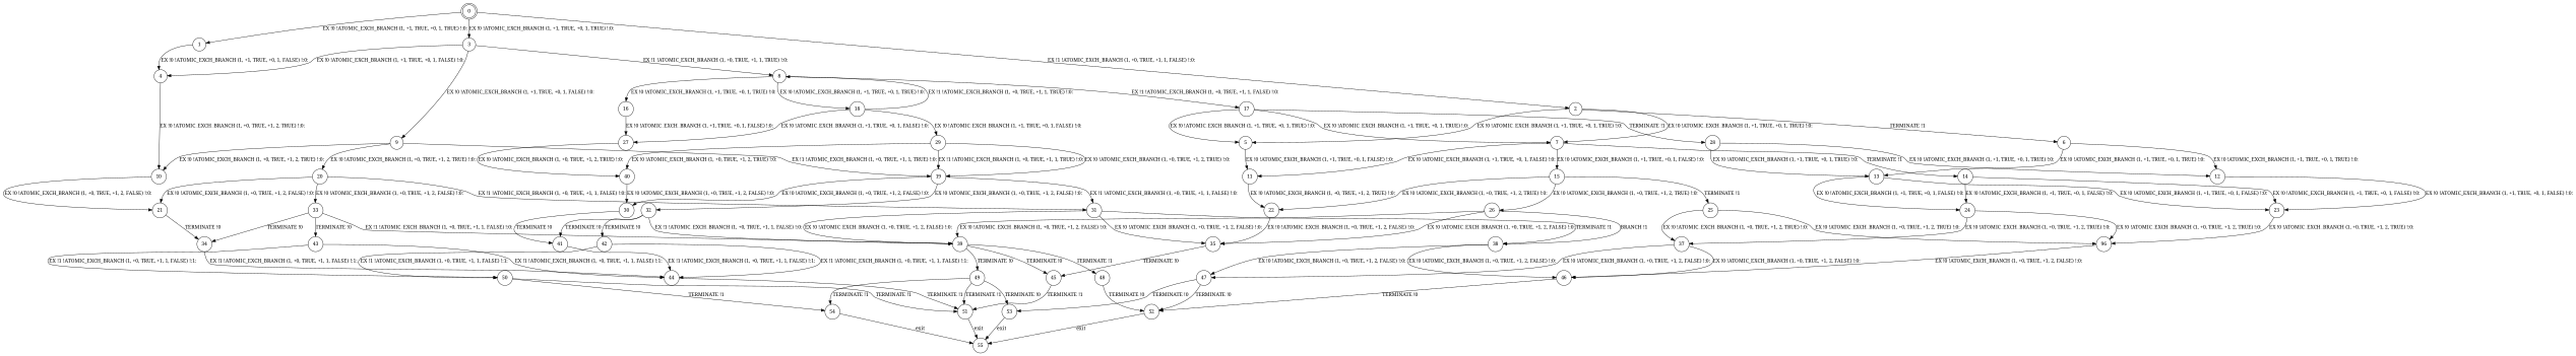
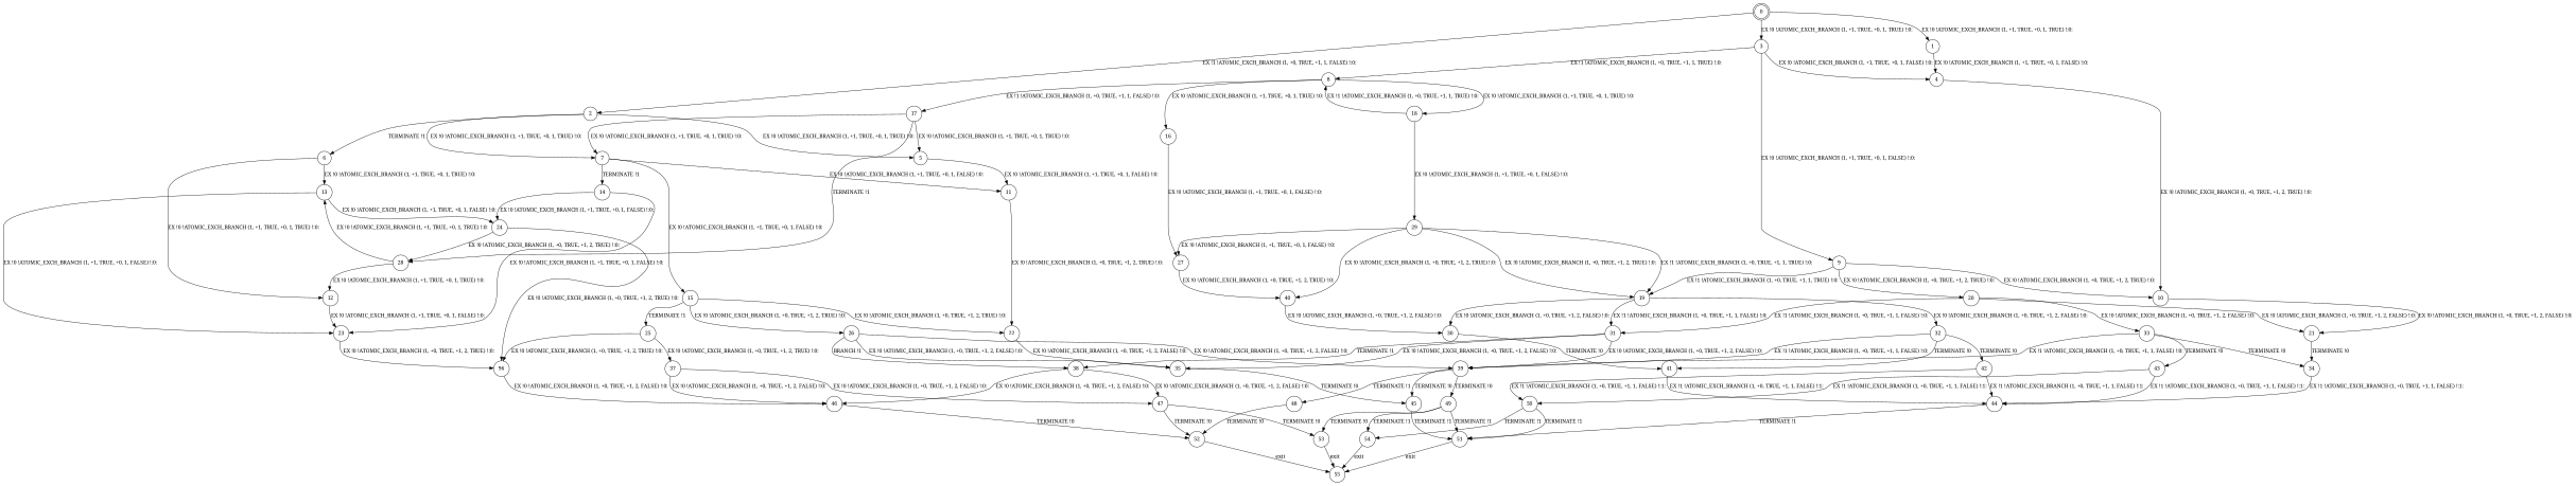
  digraph {
    fontname="Noto Serif"
    node [fontname="Noto Serif" shape=circle]
    edge [fontname="Noto Serif"]
    0 [peripheries=2]
    1
    2
    3
    4
    5
    6
    7
    8
    9
    10
    11
    12
    13
    14
    15
    16
    17
    18
    19
    20
    21
    22
    23
    24
    25
    26
    27
    28
    29
    30
    31
    32
    33
    34
    35
    n37 [label=96]
    37
    38
    39
    40
    41
    42
    43
    44
    45
    46
    47
    48
    49
    50
    51
    52
    53
    54
    55
    0 -> 1 [label="EX !0 !ATOMIC_EXCH_BRANCH (1, +1, TRUE, +0, 1, TRUE) !:0:"]
    0 -> 2 [label="EX !1 !ATOMIC_EXCH_BRANCH (1, +0, TRUE, +1, 1, FALSE) !:0:"]
    0 -> 3 [label="EX !0 !ATOMIC_EXCH_BRANCH (1, +1, TRUE, +0, 1, TRUE) !:0:"]
    1 -> 4 [label="EX !0 !ATOMIC_EXCH_BRANCH (1, +1, TRUE, +0, 1, FALSE) !:0:"]
    2 -> 5 [label="EX !0 !ATOMIC_EXCH_BRANCH (1, +1, TRUE, +0, 1, TRUE) !:0:"]
    2 -> 6 [label="TERMINATE !1"]
    2 -> 7 [label="EX !0 !ATOMIC_EXCH_BRANCH (1, +1, TRUE, +0, 1, TRUE) !:0:"]
    3 -> 4 [label="EX !0 !ATOMIC_EXCH_BRANCH (1, +1, TRUE, +0, 1, FALSE) !:0:"]
    3 -> 8 [label="EX !1 !ATOMIC_EXCH_BRANCH (1, +0, TRUE, +1, 1, TRUE) !:0:"]
    3 -> 9 [label="EX !0 !ATOMIC_EXCH_BRANCH (1, +1, TRUE, +0, 1, FALSE) !:0:"]
    4 -> 10 [label="EX !0 !ATOMIC_EXCH_BRANCH (1, +0, TRUE, +1, 2, TRUE) !:0:"]
    5 -> 11 [label="EX !0 !ATOMIC_EXCH_BRANCH (1, +1, TRUE, +0, 1, FALSE) !:0:"]
    6 -> 12 [label="EX !0 !ATOMIC_EXCH_BRANCH (1, +1, TRUE, +0, 1, TRUE) !:0:"]
    6 -> 13 [label="EX !0 !ATOMIC_EXCH_BRANCH (1, +1, TRUE, +0, 1, TRUE) !:0:"]
    7 -> 11 [label="EX !0 !ATOMIC_EXCH_BRANCH (1, +1, TRUE, +0, 1, FALSE) !:0:"]
    7 -> 14 [label="TERMINATE !1"]
    7 -> 15 [label="EX !0 !ATOMIC_EXCH_BRANCH (1, +1, TRUE, +0, 1, FALSE) !:0:"]
    8 -> 16 [label="EX !0 !ATOMIC_EXCH_BRANCH (1, +1, TRUE, +0, 1, TRUE) !:0:"]
    8 -> 17 [label="EX !1 !ATOMIC_EXCH_BRANCH (1, +0, TRUE, +1, 1, FALSE) !:0:"]
    8 -> 18 [label="EX !0 !ATOMIC_EXCH_BRANCH (1, +1, TRUE, +0, 1, TRUE) !:0:"]
    9 -> 10 [label="EX !0 !ATOMIC_EXCH_BRANCH (1, +0, TRUE, +1, 2, TRUE) !:0:"]
    9 -> 19 [label="EX !1 !ATOMIC_EXCH_BRANCH (1, +0, TRUE, +1, 1, TRUE) !:0:"]
    9 -> 20 [label="EX !0 !ATOMIC_EXCH_BRANCH (1, +0, TRUE, +1, 2, TRUE) !:0:"]
    10 -> 21 [label="EX !0 !ATOMIC_EXCH_BRANCH (1, +0, TRUE, +1, 2, FALSE) !:0:"]
    11 -> 22 [label="EX !0 !ATOMIC_EXCH_BRANCH (1, +0, TRUE, +1, 2, TRUE) !:0:"]
    12 -> 23 [label="EX !0 !ATOMIC_EXCH_BRANCH (1, +1, TRUE, +0, 1, FALSE) !:0:"]
    13 -> 23 [label="EX !0 !ATOMIC_EXCH_BRANCH (1, +1, TRUE, +0, 1, FALSE) !:0:"]
    13 -> 24 [label="EX !0 !ATOMIC_EXCH_BRANCH (1, +1, TRUE, +0, 1, FALSE) !:0:"]
    14 -> 23 [label="EX !0 !ATOMIC_EXCH_BRANCH (1, +1, TRUE, +0, 1, FALSE) !:0:"]
    14 -> 24 [label="EX !0 !ATOMIC_EXCH_BRANCH (1, +1, TRUE, +0, 1, FALSE) !:0:"]
    15 -> 22 [label="EX !0 !ATOMIC_EXCH_BRANCH (1, +0, TRUE, +1, 2, TRUE) !:0:"]
    15 -> 25 [label="TERMINATE !1"]
    15 -> 26 [label="EX !0 !ATOMIC_EXCH_BRANCH (1, +0, TRUE, +1, 2, TRUE) !:0:"]
    16 -> 27 [label="EX !0 !ATOMIC_EXCH_BRANCH (1, +1, TRUE, +0, 1, FALSE) !:0:"]
    17 -> 5 [label="EX !0 !ATOMIC_EXCH_BRANCH (1, +1, TRUE, +0, 1, TRUE) !:0:"]
    17 -> 7 [label="EX !0 !ATOMIC_EXCH_BRANCH (1, +1, TRUE, +0, 1, TRUE) !:0:"]
    17 -> 28 [label="TERMINATE !1"]
    18 -> 8 [label="EX !1 !ATOMIC_EXCH_BRANCH (1, +0, TRUE, +1, 1, TRUE) !:0:"]
-   18 -> 27 [label="EX !0 !ATOMIC_EXCH_BRANCH (1, +1, TRUE, +0, 1, FALSE) !:0:"]
+   29 -> 27 [label="EX !0 !ATOMIC_EXCH_BRANCH (1, +1, TRUE, +0, 1, FALSE) !:0:"]
    18 -> 29 [label="EX !0 !ATOMIC_EXCH_BRANCH (1, +1, TRUE, +0, 1, FALSE) !:0:"]
    19 -> 30 [label="EX !0 !ATOMIC_EXCH_BRANCH (1, +0, TRUE, +1, 2, FALSE) !:0:"]
    19 -> 31 [label="EX !1 !ATOMIC_EXCH_BRANCH (1, +0, TRUE, +1, 1, FALSE) !:0:"]
    19 -> 32 [label="EX !0 !ATOMIC_EXCH_BRANCH (1, +0, TRUE, +1, 2, FALSE) !:0:"]
    20 -> 21 [label="EX !0 !ATOMIC_EXCH_BRANCH (1, +0, TRUE, +1, 2, FALSE) !:0:"]
    20 -> 31 [label="EX !1 !ATOMIC_EXCH_BRANCH (1, +0, TRUE, +1, 1, FALSE) !:0:"]
    20 -> 33 [label="EX !0 !ATOMIC_EXCH_BRANCH (1, +0, TRUE, +1, 2, FALSE) !:0:"]
    21 -> 34 [label="TERMINATE !0"]
    22 -> 35 [label="EX !0 !ATOMIC_EXCH_BRANCH (1, +0, TRUE, +1, 2, FALSE) !:0:"]
    23 -> n37 [label="EX !0 !ATOMIC_EXCH_BRANCH (1, +0, TRUE, +1, 2, TRUE) !:0:"]
    24 -> n37 [label="EX !0 !ATOMIC_EXCH_BRANCH (1, +0, TRUE, +1, 2, TRUE) !:0:"]
-   24 -> 37 [label="EX !0 !ATOMIC_EXCH_BRANCH (1, +0, TRUE, +1, 2, TRUE) !:0:"]
+   24 -> 28 [label="EX !0 !ATOMIC_EXCH_BRANCH (1, +0, TRUE, +1, 2, TRUE) !:0:"]
    25 -> n37 [label="EX !0 !ATOMIC_EXCH_BRANCH (1, +0, TRUE, +1, 2, TRUE) !:0:"]
    25 -> 37 [label="EX !0 !ATOMIC_EXCH_BRANCH (1, +0, TRUE, +1, 2, TRUE) !:0:"]
    26 -> 35 [label="EX !0 !ATOMIC_EXCH_BRANCH (1, +0, TRUE, +1, 2, FALSE) !:0:"]
    26 -> 38 [label="BRANCH !1"]
    26 -> 39 [label="EX !0 !ATOMIC_EXCH_BRANCH (1, +0, TRUE, +1, 2, FALSE) !:0:"]
    27 -> 40 [label="EX !0 !ATOMIC_EXCH_BRANCH (1, +0, TRUE, +1, 2, TRUE) !:0:"]
    28 -> 12 [label="EX !0 !ATOMIC_EXCH_BRANCH (1, +1, TRUE, +0, 1, TRUE) !:0:"]
    28 -> 13 [label="EX !0 !ATOMIC_EXCH_BRANCH (1, +1, TRUE, +0, 1, TRUE) !:0:"]
    29 -> 19 [label="EX !1 !ATOMIC_EXCH_BRANCH (1, +0, TRUE, +1, 1, TRUE) !:0:"]
    29 -> 19 [label="EX !0 !ATOMIC_EXCH_BRANCH (1, +0, TRUE, +1, 2, TRUE) !:0:"]
    29 -> 40 [label="EX !0 !ATOMIC_EXCH_BRANCH (1, +0, TRUE, +1, 2, TRUE) !:0:"]
    30 -> 41 [label="TERMINATE !0"]
    31 -> 35 [label="EX !0 !ATOMIC_EXCH_BRANCH (1, +0, TRUE, +1, 2, FALSE) !:0:"]
    31 -> 38 [label="TERMINATE !1"]
    31 -> 39 [label="EX !0 !ATOMIC_EXCH_BRANCH (1, +0, TRUE, +1, 2, FALSE) !:0:"]
    32 -> 39 [label="EX !1 !ATOMIC_EXCH_BRANCH (1, +0, TRUE, +1, 1, FALSE) !:0:"]
    32 -> 41 [label="TERMINATE !0"]
    32 -> 42 [label="TERMINATE !0"]
    33 -> 34 [label="TERMINATE !0"]
    33 -> 39 [label="EX !1 !ATOMIC_EXCH_BRANCH (1, +0, TRUE, +1, 1, FALSE) !:0:"]
    33 -> 43 [label="TERMINATE !0"]
    34 -> 44 [label="EX !1 !ATOMIC_EXCH_BRANCH (1, +0, TRUE, +1, 1, FALSE) !:1:"]
    35 -> 45 [label="TERMINATE !0"]
    n37 -> 46 [label="EX !0 !ATOMIC_EXCH_BRANCH (1, +0, TRUE, +1, 2, FALSE) !:0:"]
    37 -> 46 [label="EX !0 !ATOMIC_EXCH_BRANCH (1, +0, TRUE, +1, 2, FALSE) !:0:"]
    37 -> 47 [label="EX !0 !ATOMIC_EXCH_BRANCH (1, +0, TRUE, +1, 2, FALSE) !:0:"]
    38 -> 46 [label="EX !0 !ATOMIC_EXCH_BRANCH (1, +0, TRUE, +1, 2, FALSE) !:0:"]
    38 -> 47 [label="EX !0 !ATOMIC_EXCH_BRANCH (1, +0, TRUE, +1, 2, FALSE) !:0:"]
    39 -> 45 [label="TERMINATE !0"]
    39 -> 48 [label="TERMINATE !1"]
    39 -> 49 [label="TERMINATE !0"]
    40 -> 30 [label="EX !0 !ATOMIC_EXCH_BRANCH (1, +0, TRUE, +1, 2, FALSE) !:0:"]
    41 -> 44 [label="EX !1 !ATOMIC_EXCH_BRANCH (1, +0, TRUE, +1, 1, FALSE) !:1:"]
    42 -> 44 [label="EX !1 !ATOMIC_EXCH_BRANCH (1, +0, TRUE, +1, 1, FALSE) !:1:"]
    42 -> 50 [label="EX !1 !ATOMIC_EXCH_BRANCH (1, +0, TRUE, +1, 1, FALSE) !:1:"]
    43 -> 44 [label="EX !1 !ATOMIC_EXCH_BRANCH (1, +0, TRUE, +1, 1, FALSE) !:1:"]
    43 -> 50 [label="EX !1 !ATOMIC_EXCH_BRANCH (1, +0, TRUE, +1, 1, FALSE) !:1:"]
    44 -> 51 [label="TERMINATE !1"]
    45 -> 51 [label="TERMINATE !1"]
    46 -> 52 [label="TERMINATE !0"]
    47 -> 52 [label="TERMINATE !0"]
    47 -> 53 [label="TERMINATE !0"]
    48 -> 52 [label="TERMINATE !0"]
    49 -> 51 [label="TERMINATE !1"]
    49 -> 53 [label="TERMINATE !0"]
    49 -> 54 [label="TERMINATE !1"]
    50 -> 51 [label="TERMINATE !1"]
    50 -> 54 [label="TERMINATE !1"]
    51 -> 55 [label=exit]
    52 -> 55 [label=exit]
    53 -> 55 [label=exit]
    54 -> 55 [label=exit]
  }
